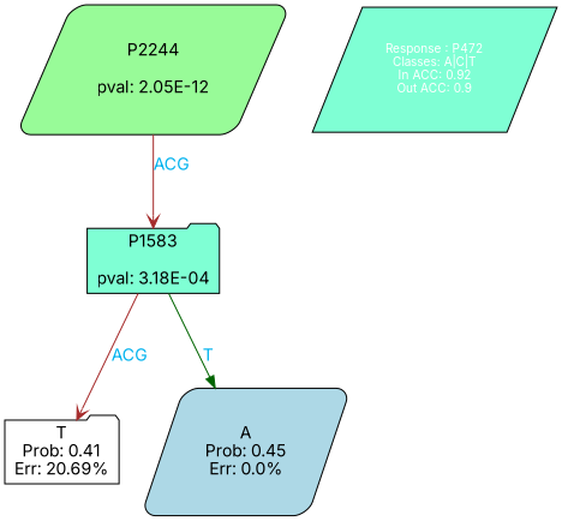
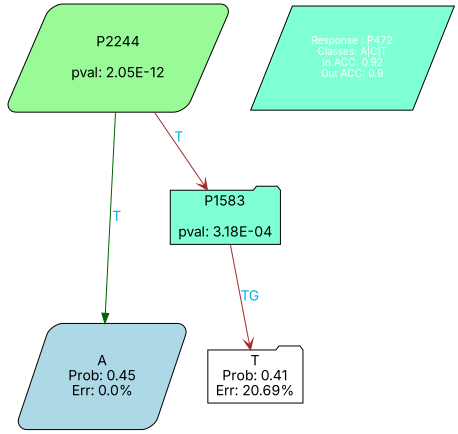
  digraph {
    fontname=Inter
    ranksep=equally
    splines=polylines
    node [color=black fillcolor=aquamarine fontname=Inter shape=parallelogram style="filled, rounded"]
    edge [arrowhead=vee color=brown fontcolor=deepskyblue2 fontname=Inter]
    n1 [fillcolor=white label="T\nProb: 0.41\nErr: 20.69%" shape=folder]
    n2 [fillcolor=lightblue label="A\nProb: 0.45\nErr: 0.0%"]
    n3 [align=left fontcolor=white fontsize=10 label="Response : P472\nClasses: A|C|T\nIn ACC: 0.92\nOut ACC: 0.9\n" style=filled]
    n4 [fillcolor=palegreen label="P2244\n\npval: 2.05E-12"]
    n5 [label="P1583\n\npval: 3.18E-04" shape=folder]
    subgraph sub_1 {
      rank=same
      n1
      n2
    }
    subgraph sub_2 {
      rank=same
      n3
      n4
    }
-   n5 -> n2 [arrowhead=normal color=darkgreen label=T]
-   n4 -> n5 [label=ACG]
-   n5 -> n1 [label=ACG]
+   n4 -> n2 [arrowhead=normal color=darkgreen label=T]
+   n4 -> n5 [label=T]
+   n5 -> n1 [label=TG]
  }
